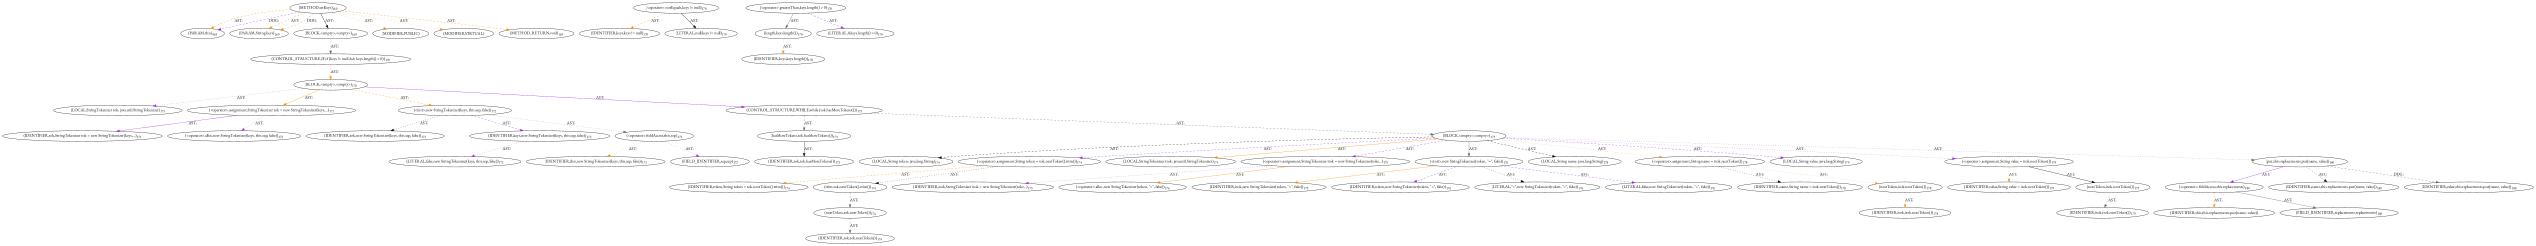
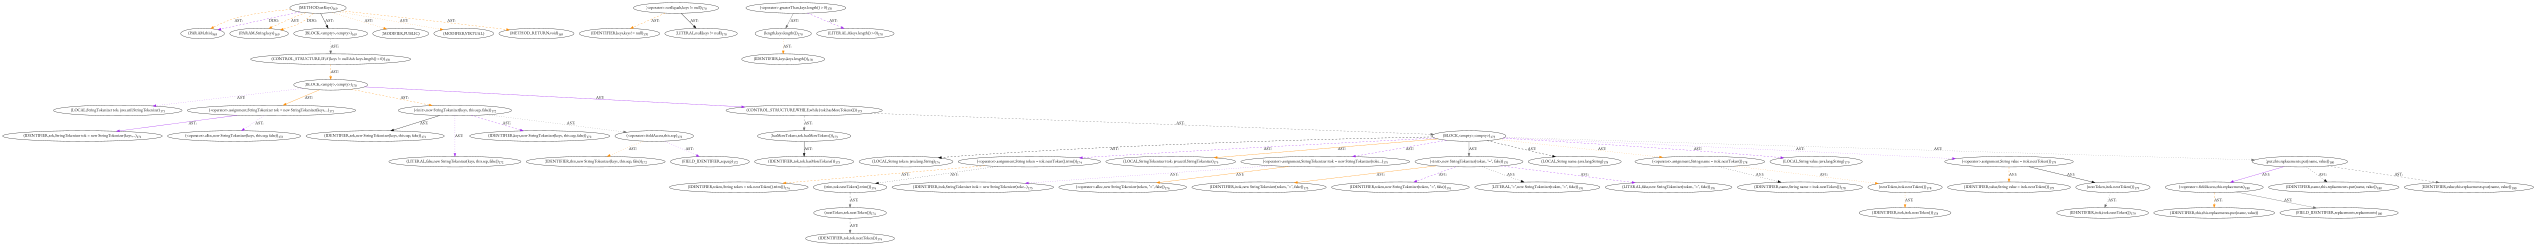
  digraph {
    fontname="EB Garamond"
    node [fontname="EB Garamond"]
    edge [color=darkorange fontname="EB Garamond" style=dashed]
    n1 [label=<(METHOD,setKeys)<SUB>169</SUB>>]
    n2 [label=<(PARAM,this)<SUB>969</SUB>>]
    n3 [label=<(PARAM,String keys)<SUB>169</SUB>>]
    n4 [label=<(BLOCK,&lt;empty&gt;,&lt;empty&gt;)<SUB>169</SUB>>]
    n5 [label=<(MODIFIER,PUBLIC)>]
    n6 [label=<(MODIFIER,VIRTUAL)>]
    n7 [label=<(METHOD_RETURN,void)<SUB>169</SUB>>]
    n8 [label=<(CONTROL_STRUCTURE,IF,if (keys != null &amp;&amp; keys.length() &gt; 0))<SUB>170</SUB>>]
    n9 [label=<(BLOCK,&lt;empty&gt;,&lt;empty&gt;)<SUB>170</SUB>>]
    n10 [label=<(LOCAL,StringTokenizer tok: java.util.StringTokenizer)<SUB>171</SUB>>]
    n11 [label=<(&lt;operator&gt;.assignment,StringTokenizer tok = new StringTokenizer(keys,...)<SUB>171</SUB>>]
    n12 [label=<(&lt;init&gt;,new StringTokenizer(keys, this.sep, false))<SUB>172</SUB>>]
    n13 [label=<(CONTROL_STRUCTURE,WHILE,while (tok.hasMoreTokens()))<SUB>173</SUB>>]
    n14 [label=<(&lt;operator&gt;.notEquals,keys != null)<SUB>170</SUB>>]
    n15 [label=<(IDENTIFIER,keys,keys != null)<SUB>170</SUB>>]
    n16 [label=<(LITERAL,null,keys != null)<SUB>170</SUB>>]
    n17 [label=<(&lt;operator&gt;.greaterThan,keys.length() &gt; 0)<SUB>170</SUB>>]
    n18 [label=<(length,keys.length())<SUB>170</SUB>>]
    n19 [label=<(LITERAL,0,keys.length() &gt; 0)<SUB>170</SUB>>]
    n20 [label=<(IDENTIFIER,keys,keys.length())<SUB>170</SUB>>]
    n21 [label=<(IDENTIFIER,tok,StringTokenizer tok = new StringTokenizer(keys,...)<SUB>171</SUB>>]
    n22 [label=<(&lt;operator&gt;.alloc,new StringTokenizer(keys, this.sep, false))<SUB>172</SUB>>]
    n23 [label=<(IDENTIFIER,tok,new StringTokenizer(keys, this.sep, false))<SUB>171</SUB>>]
    n24 [label=<(IDENTIFIER,keys,new StringTokenizer(keys, this.sep, false))<SUB>172</SUB>>]
    n25 [label=<(&lt;operator&gt;.fieldAccess,this.sep)<SUB>172</SUB>>]
    n26 [label=<(LITERAL,false,new StringTokenizer(keys, this.sep, false))<SUB>172</SUB>>]
    n27 [label=<(hasMoreTokens,tok.hasMoreTokens())<SUB>173</SUB>>]
    n28 [label=<(BLOCK,&lt;empty&gt;,&lt;empty&gt;)<SUB>173</SUB>>]
    n29 [label=<(IDENTIFIER,this,new StringTokenizer(keys, this.sep, false))<SUB>172</SUB>>]
    n30 [label=<(FIELD_IDENTIFIER,sep,sep)<SUB>172</SUB>>]
    n31 [label=<(IDENTIFIER,tok,tok.hasMoreTokens())<SUB>173</SUB>>]
    n32 [label=<(LOCAL,String token: java.lang.String)<SUB>174</SUB>>]
    n33 [label=<(&lt;operator&gt;.assignment,String token = tok.nextToken().trim())<SUB>174</SUB>>]
    n34 [label=<(LOCAL,StringTokenizer itok: java.util.StringTokenizer)<SUB>175</SUB>>]
    n35 [label=<(&lt;operator&gt;.assignment,StringTokenizer itok = new StringTokenizer(toke...)<SUB>175</SUB>>]
    n36 [label=<(&lt;init&gt;,new StringTokenizer(token, &quot;=&quot;, false))<SUB>176</SUB>>]
    n37 [label=<(LOCAL,String name: java.lang.String)<SUB>178</SUB>>]
    n38 [label=<(&lt;operator&gt;.assignment,String name = itok.nextToken())<SUB>178</SUB>>]
    n39 [label=<(LOCAL,String value: java.lang.String)<SUB>179</SUB>>]
    n40 [label=<(&lt;operator&gt;.assignment,String value = itok.nextToken())<SUB>179</SUB>>]
    n41 [label=<(put,this.replacements.put(name, value))<SUB>180</SUB>>]
    n42 [label=<(IDENTIFIER,token,String token = tok.nextToken().trim())<SUB>174</SUB>>]
    n43 [label=<(trim,tok.nextToken().trim())<SUB>174</SUB>>]
    n44 [label=<(IDENTIFIER,itok,StringTokenizer itok = new StringTokenizer(toke...)<SUB>175</SUB>>]
    n45 [label=<(&lt;operator&gt;.alloc,new StringTokenizer(token, &quot;=&quot;, false))<SUB>176</SUB>>]
    n46 [label=<(IDENTIFIER,itok,new StringTokenizer(token, &quot;=&quot;, false))<SUB>175</SUB>>]
    n47 [label=<(IDENTIFIER,token,new StringTokenizer(token, &quot;=&quot;, false))<SUB>176</SUB>>]
    n48 [label=<(LITERAL,&quot;=&quot;,new StringTokenizer(token, &quot;=&quot;, false))<SUB>176</SUB>>]
    n49 [label=<(LITERAL,false,new StringTokenizer(token, &quot;=&quot;, false))<SUB>176</SUB>>]
    n50 [label=<(IDENTIFIER,name,String name = itok.nextToken())<SUB>178</SUB>>]
    n51 [label=<(nextToken,itok.nextToken())<SUB>178</SUB>>]
    n52 [label=<(IDENTIFIER,value,String value = itok.nextToken())<SUB>179</SUB>>]
    n53 [label=<(nextToken,itok.nextToken())<SUB>179</SUB>>]
    n54 [label=<(&lt;operator&gt;.fieldAccess,this.replacements)<SUB>180</SUB>>]
    n55 [label=<(IDENTIFIER,name,this.replacements.put(name, value))<SUB>180</SUB>>]
    n56 [label=<(IDENTIFIER,value,this.replacements.put(name, value))<SUB>180</SUB>>]
    n57 [label=<(nextToken,tok.nextToken())<SUB>174</SUB>>]
    n58 [label=<(IDENTIFIER,tok,tok.nextToken())<SUB>174</SUB>>]
    n59 [label=<(IDENTIFIER,itok,itok.nextToken())<SUB>178</SUB>>]
    n60 [label=<(IDENTIFIER,itok,itok.nextToken())<SUB>179</SUB>>]
    n61 [label=<(IDENTIFIER,this,this.replacements.put(name, value))>]
    n62 [label=<(FIELD_IDENTIFIER,replacements,replacements)<SUB>180</SUB>>]
    n1 -> n2 [label="AST: "]
    n1 -> n2 [color=purple label="DDG: "]
    n1 -> n3 [label="AST: "]
    n1 -> n3 [label="DDG: "]
    n1 -> n4 [color=black label="AST: " style=solid]
    n1 -> n5 [label="AST: " style=dotted]
    n1 -> n6 [label="AST: " style=dotted]
    n1 -> n7 [label="AST: "]
    n4 -> n8 [color=gray40 label="AST: " style=dotted]
    n8 -> n9 [label="AST: "]
    n9 -> n10 [color=purple label="AST: " style=dotted]
    n9 -> n11 [label="AST: " style=solid]
    n9 -> n12 [label="AST: "]
    n9 -> n13 [color=purple label="AST: " style=solid]
    n11 -> n21 [color=purple label="AST: " style=solid]
    n11 -> n22 [color=purple label="AST: " style=dotted]
-   n12 -> n23 [color=black label="AST: " style=dotted]
+   n12 -> n23 [color=black label="AST: " style=solid]
    n12 -> n24 [color=purple label="AST: "]
    n12 -> n25 [color=gray40 label="AST: " style=dotted]
-   n24 -> n26 [color=purple label="AST: " style=dotted]
+   n12 -> n26 [color=purple label="AST: " style=dotted]
    n13 -> n27 [color=gray40 label="AST: "]
    n13 -> n28 [color=gray40 label="AST: "]
    n14 -> n15 [label="AST: "]
    n14 -> n16 [color=black label="AST: " style=solid]
    n17 -> n18 [color=gray40 label="AST: " style=solid]
    n17 -> n19 [color=purple label="AST: "]
    n18 -> n20 [label="AST: " style=dotted]
    n25 -> n29 [label="AST: " style=dotted]
    n25 -> n30 [color=purple label="AST: " style=dotted]
    n27 -> n31 [color=black label="AST: " style=solid]
    n28 -> n32 [color=black label="AST: "]
    n28 -> n33 [color=purple label="AST: "]
    n28 -> n34 [label="AST: " style=solid]
    n28 -> n35 [color=purple label="AST: "]
    n28 -> n36 [color=gray40 label="AST: " style=solid]
    n28 -> n37 [color=black label="AST: "]
    n28 -> n38 [label="AST: " style=dotted]
    n28 -> n39 [color=purple label="AST: "]
    n28 -> n40 [color=purple label="AST: " style=dotted]
    n28 -> n41 [color=gray40 label="AST: " style=dotted]
    n33 -> n42 [label="AST: "]
    n33 -> n43 [color=black label="AST: " style=dotted]
    n35 -> n44 [color=purple label="AST: " style=dotted]
    n35 -> n45 [label="AST: " style=solid]
    n36 -> n46 [label="AST: " style=solid]
    n36 -> n47 [color=purple label="AST: "]
    n36 -> n48 [color=black label="AST: " style=dotted]
    n36 -> n49 [color=purple label="AST: "]
    n38 -> n50 [color=black label="AST: " style=dotted]
    n38 -> n51 [label="AST: " style=dotted]
    n40 -> n52 [label="AST: "]
    n40 -> n53 [color=black label="AST: " style=solid]
    n41 -> n54 [color=purple label="AST: " style=solid]
    n41 -> n55 [color=black label="AST: " style=dotted]
-   n41 -> n56 [color=gray40 label="DDG: "]
+   n41 -> n56 [color=gray40 label="AST: "]
    n43 -> n57 [color=gray40 label="AST: "]
    n51 -> n59 [label="AST: " style=dotted]
    n53 -> n60 [color=gray40 label="AST: " style=dotted]
    n54 -> n61 [label="AST: "]
    n54 -> n62 [color=gray40 label="AST: " style=solid]
    n57 -> n58 [color=gray40 label="AST: "]
  }
